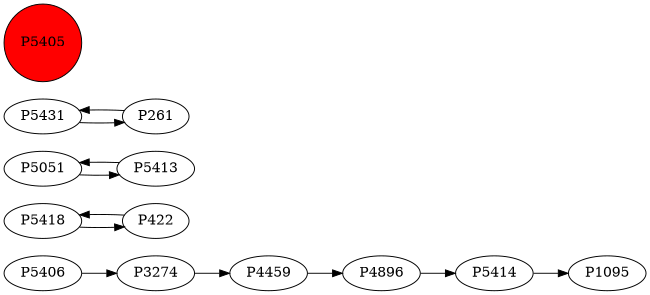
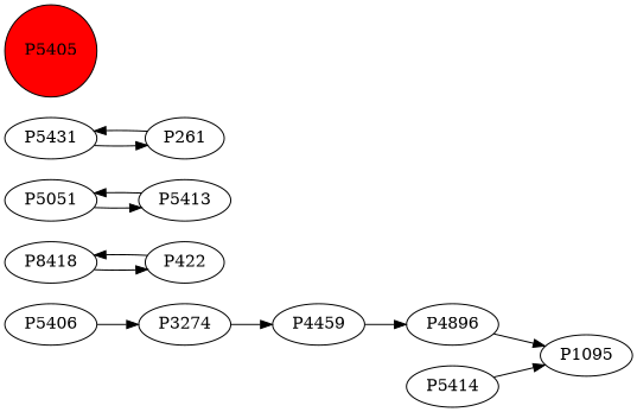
  digraph {
    rankdir=LR
    P5406
    P3274
    P4459
    n4 [label=P4896]
    P1095
    P5414
-   P5418
+   P5418 [label=P8418]
    P422
    P5051
    P5413
    P5431
    P261
    P5405 [fillcolor=red shape=circle style=filled]
    P5406 -> P3274
    P3274 -> P4459
    P4459 -> n4
-   n4 -> P5414
+   n4 -> P1095
    P5414 -> P1095
    P5418 -> P422
    P422 -> P5418
    P5051 -> P5413
    P5413 -> P5051
    P5431 -> P261
    P261 -> P5431
  }
